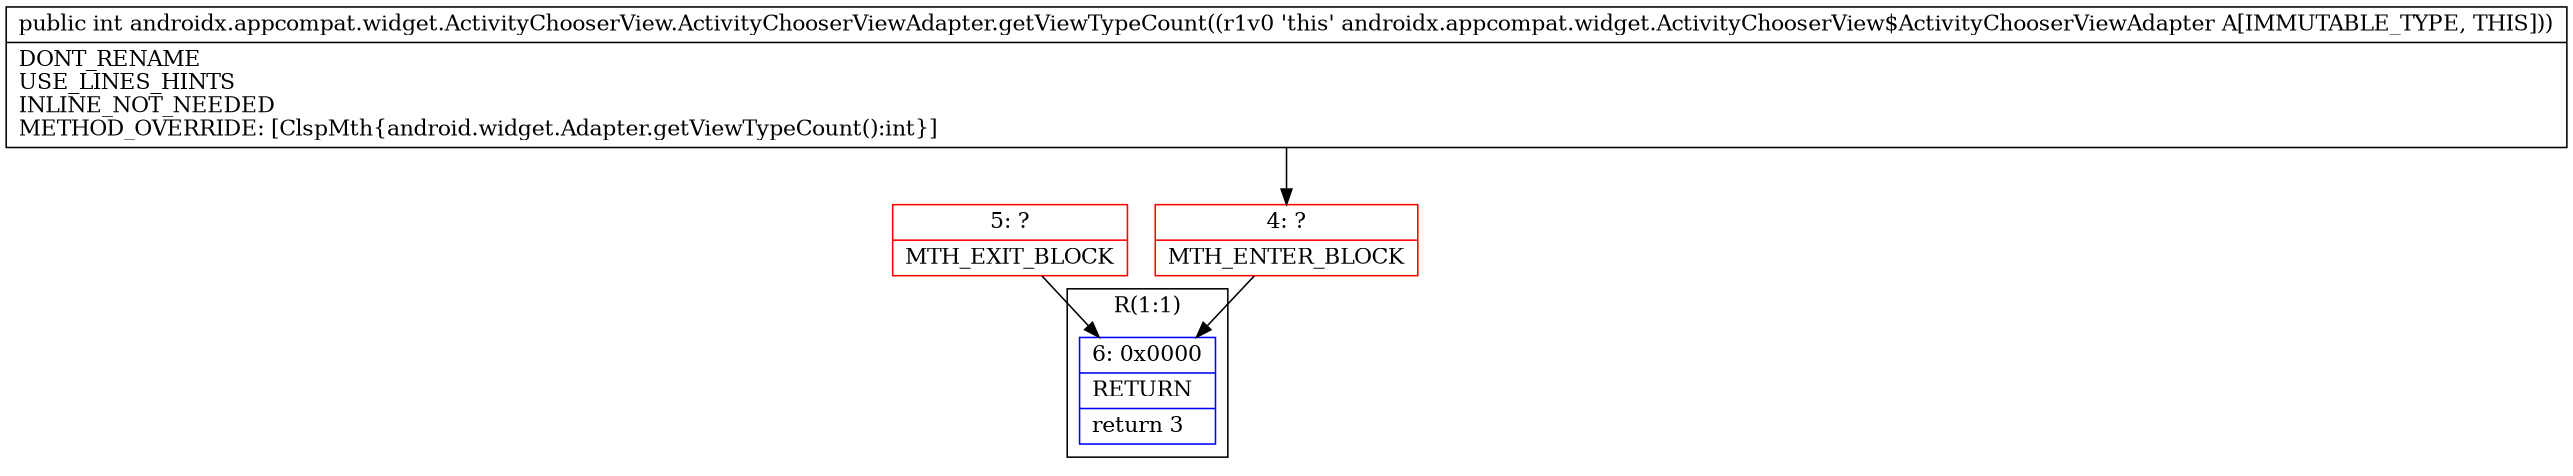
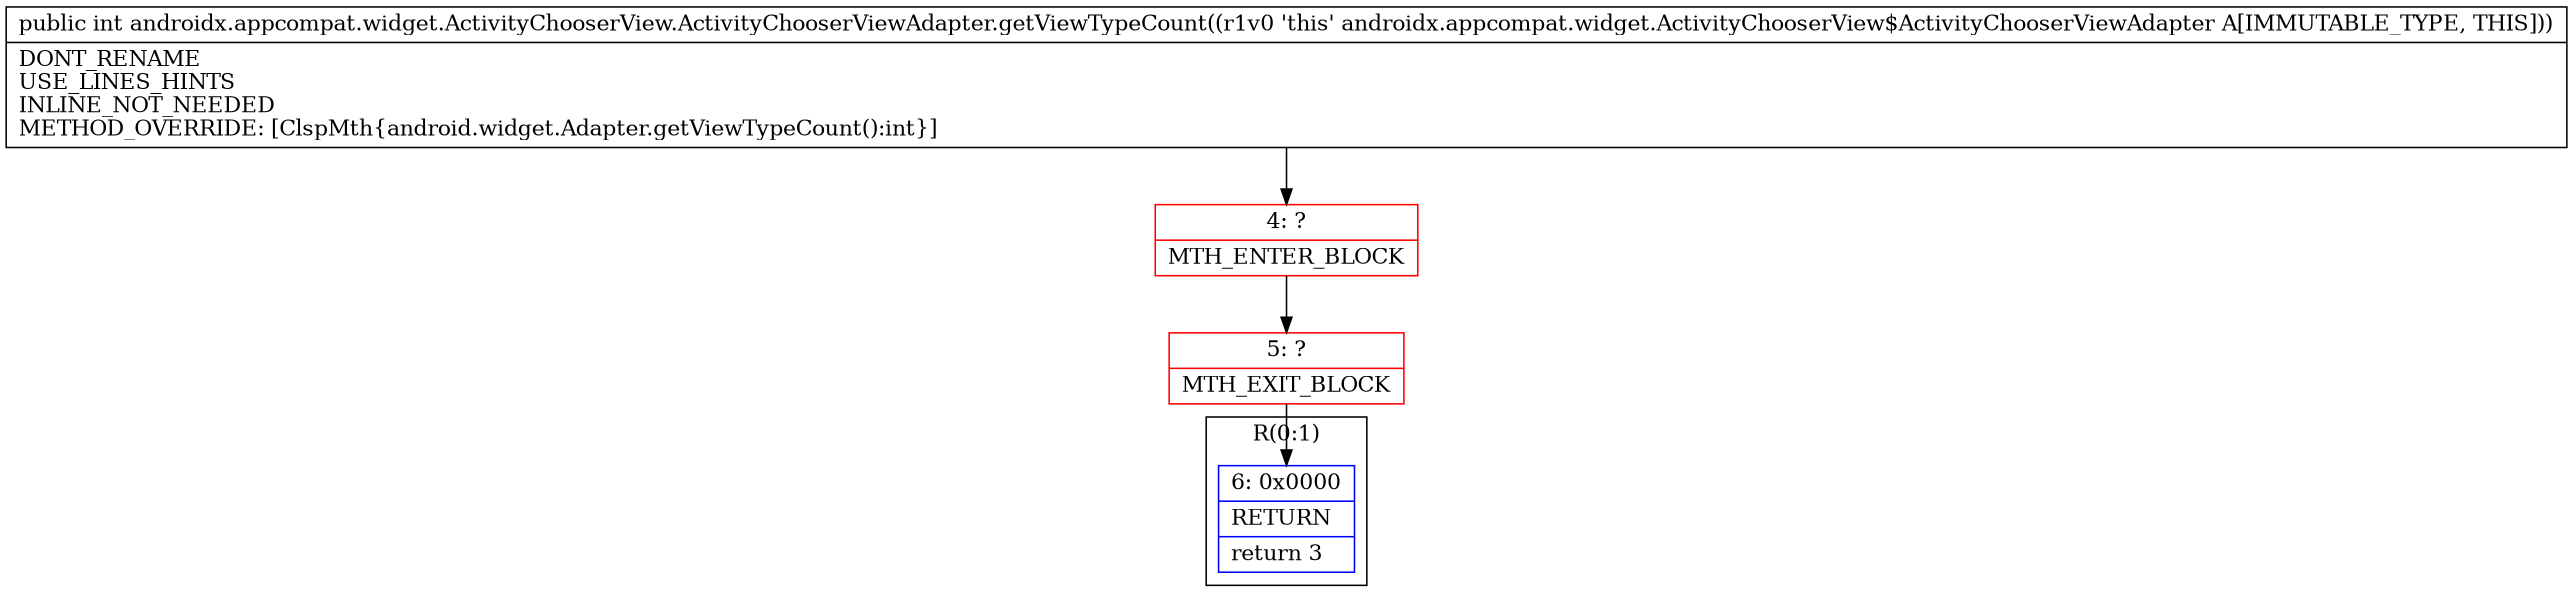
  digraph {
    node [color=red shape=record]
    n1 [color=blue label="{6\:\ 0x0000|RETURN\l|return 3\l}"]
    n2 [label="{5\:\ ?|MTH_EXIT_BLOCK\l}"]
    n3 [label="{4\:\ ?|MTH_ENTER_BLOCK\l}"]
    n4 [label="{public int androidx.appcompat.widget.ActivityChooserView.ActivityChooserViewAdapter.getViewTypeCount((r1v0 'this' androidx.appcompat.widget.ActivityChooserView$ActivityChooserViewAdapter A[IMMUTABLE_TYPE, THIS]))  | DONT_RENAME\lUSE_LINES_HINTS\lINLINE_NOT_NEEDED\lMETHOD_OVERRIDE: [ClspMth\{android.widget.Adapter.getViewTypeCount():int\}]\l}" color=""]
    subgraph cluster_1 {
-     label="R(1:1)"
+     label="R(0:1)"
      n1
    }
    n2 -> n1
-   n3 -> n1
+   n3 -> n2
    n4 -> n3
  }
